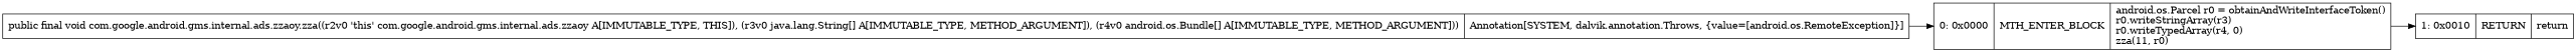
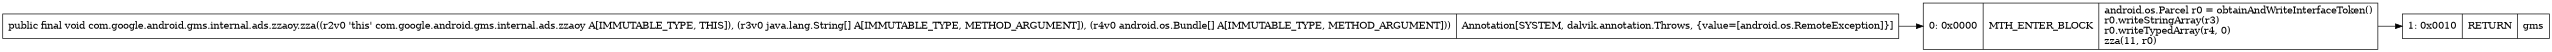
  digraph {
    rankdir=LR
    node [shape=record]
    n1 [label="{0\:\ 0x0000|MTH_ENTER_BLOCK\l|android.os.Parcel r0 = obtainAndWriteInterfaceToken()\lr0.writeStringArray(r3)\lr0.writeTypedArray(r4, 0)\lzza(11, r0)\l}"]
-   n2 [label="{1\:\ 0x0010|RETURN\l|return\l}"]
+   n2 [label="{1\:\ 0x0010|RETURN\l|gms\l}"]
    n3 [label="{public final void com.google.android.gms.internal.ads.zzaoy.zza((r2v0 'this' com.google.android.gms.internal.ads.zzaoy A[IMMUTABLE_TYPE, THIS]), (r3v0 java.lang.String[] A[IMMUTABLE_TYPE, METHOD_ARGUMENT]), (r4v0 android.os.Bundle[] A[IMMUTABLE_TYPE, METHOD_ARGUMENT]))  | Annotation[SYSTEM, dalvik.annotation.Throws, \{value=[android.os.RemoteException]\}]\l}"]
    n1 -> n2
    n3 -> n1
  }
